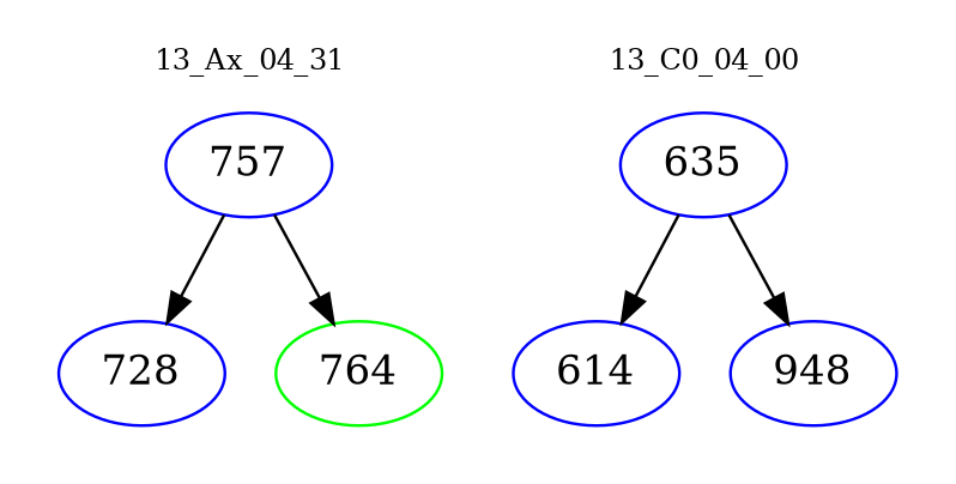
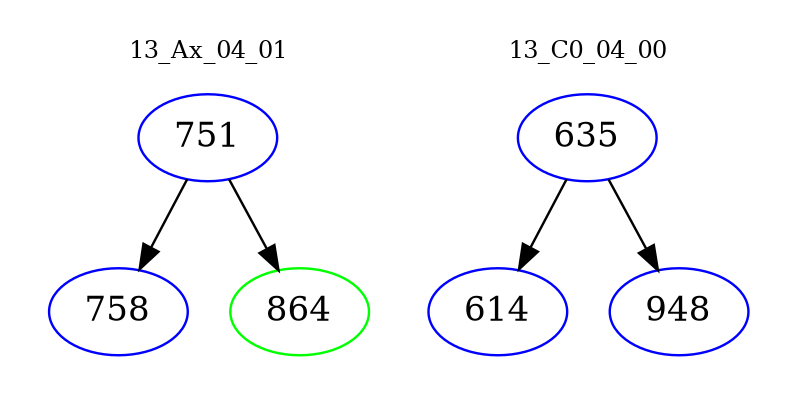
  digraph {
    node [color=blue]
    edge [color=black]
-   n1 [label=757]
-   n2 [label=728]
-   n3 [color=green label=764]
+   n1 [label=751]
+   n2 [label=758]
+   n3 [color=green label=864]
    n4 [label=635]
    n5 [label=614]
    n6 [label=948]
    subgraph cluster_1 {
      color=white
      fontsize=10
-     label="13_Ax_04_31"
+     label="13_Ax_04_01"
      n1
      n2
      n3
    }
    subgraph cluster_2 {
      color=white
      fontsize=10
      label="13_C0_04_00"
      n4
      n5
      n6
    }
    n1 -> n2
    n1 -> n3
    n4 -> n5
    n4 -> n6
  }
